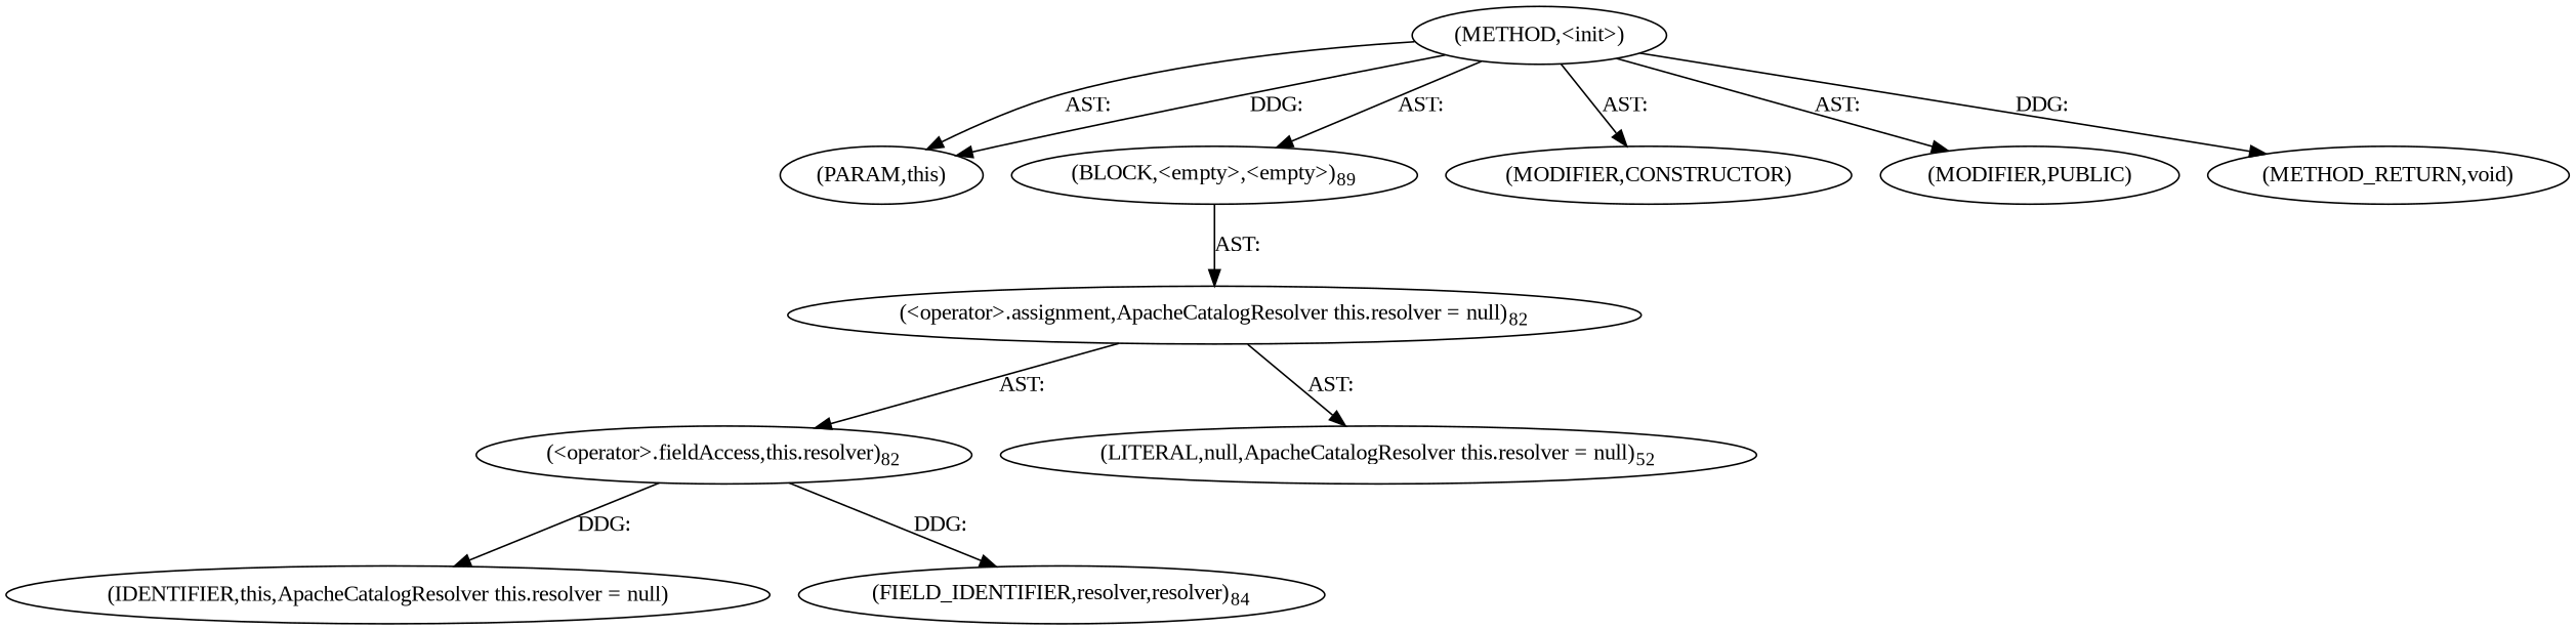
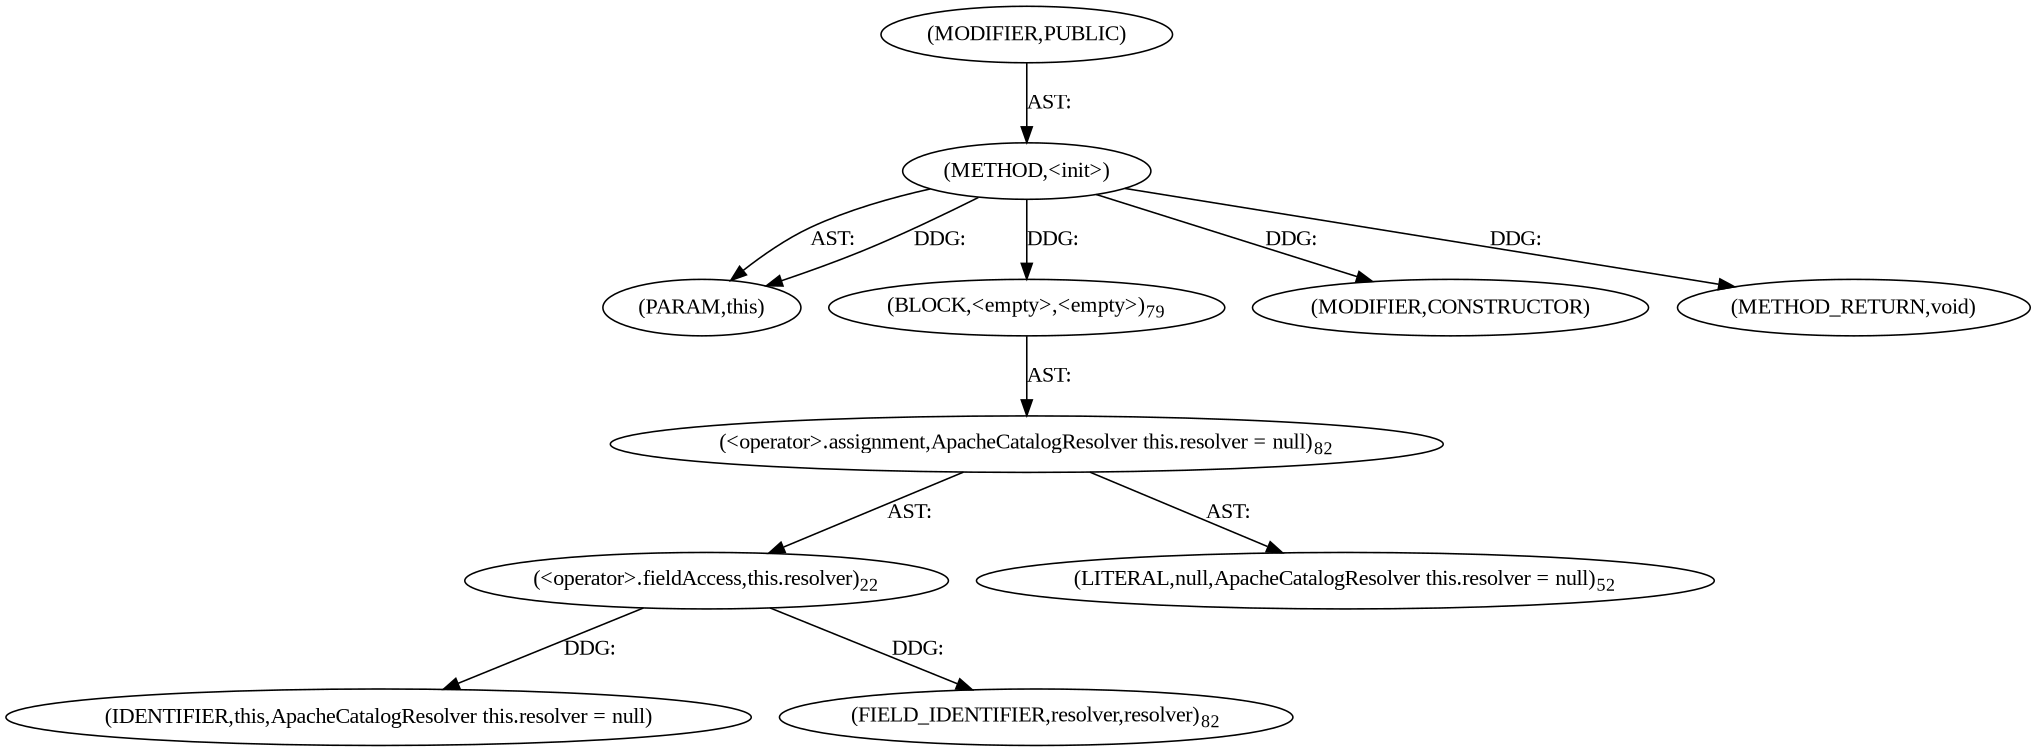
  digraph {
    fontname="Liberation Serif"
    node [fontname="Liberation Serif"]
    edge [fontname="Liberation Serif"]
    n1 [label=<(METHOD,&lt;init&gt;)>]
    n2 [label=<(PARAM,this)>]
-   n3 [label=<(BLOCK,&lt;empty&gt;,&lt;empty&gt;)<SUB>89</SUB>>]
+   n3 [label=<(BLOCK,&lt;empty&gt;,&lt;empty&gt;)<SUB>79</SUB>>]
    n4 [label=<(MODIFIER,CONSTRUCTOR)>]
    n5 [label=<(MODIFIER,PUBLIC)>]
    n6 [label=<(METHOD_RETURN,void)>]
    n7 [label=<(&lt;operator&gt;.assignment,ApacheCatalogResolver this.resolver = null)<SUB>82</SUB>>]
-   n8 [label=<(&lt;operator&gt;.fieldAccess,this.resolver)<SUB>82</SUB>>]
+   n8 [label=<(&lt;operator&gt;.fieldAccess,this.resolver)<SUB>22</SUB>>]
    n9 [label=<(LITERAL,null,ApacheCatalogResolver this.resolver = null)<SUB>52</SUB>>]
    n10 [label=<(IDENTIFIER,this,ApacheCatalogResolver this.resolver = null)>]
-   n11 [label=<(FIELD_IDENTIFIER,resolver,resolver)<SUB>84</SUB>>]
+   n11 [label=<(FIELD_IDENTIFIER,resolver,resolver)<SUB>82</SUB>>]
    n1 -> n2 [label="AST: "]
    n1 -> n2 [label="DDG: "]
-   n1 -> n3 [label="AST: "]
-   n1 -> n4 [label="AST: "]
-   n1 -> n5 [label="AST: "]
+   n1 -> n3 [label="DDG: "]
+   n1 -> n4 [label="DDG: "]
+   n5 -> n1 [label="AST: "]
    n1 -> n6 [label="DDG: "]
    n3 -> n7 [label="AST: "]
    n7 -> n8 [label="AST: "]
    n7 -> n9 [label="AST: "]
    n8 -> n10 [label="DDG: "]
    n8 -> n11 [label="DDG: "]
  }
